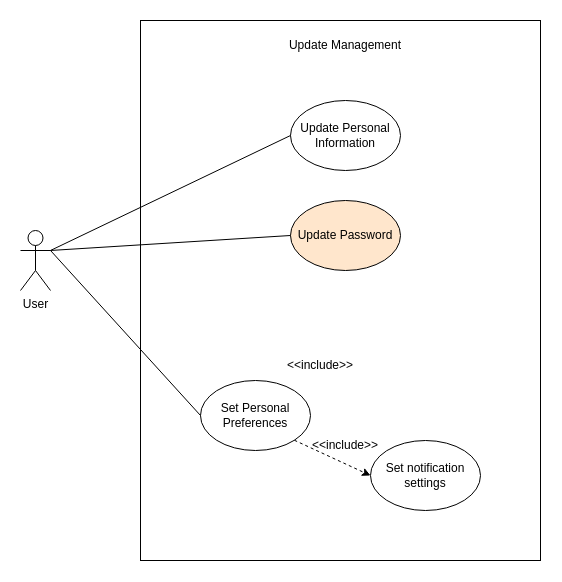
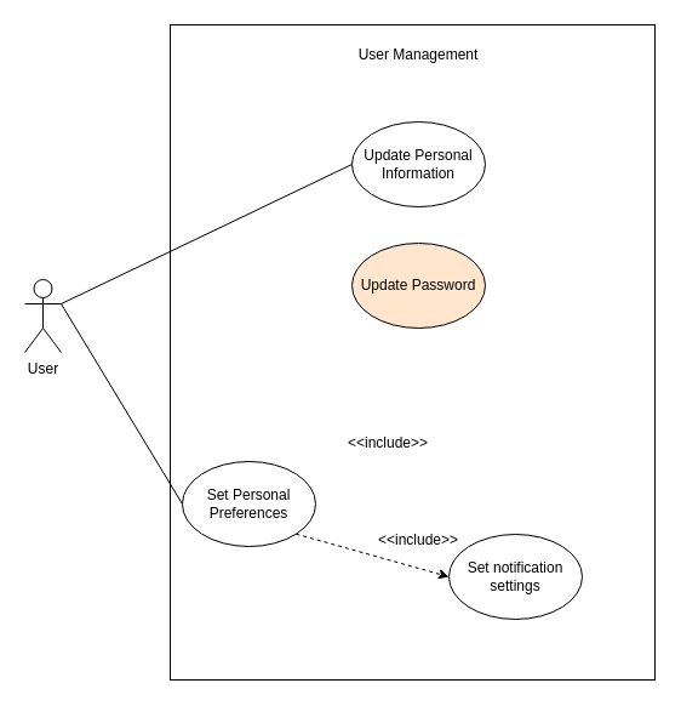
  <mxCell id="0" />
  <mxCell id="1" parent="0" />
  <mxCell id="2" value="" style="rounded=0;whiteSpace=wrap;html=1;" vertex="1" parent="1"><mxGeometry x="140" y="20" width="400" height="540" as="geometry" /></mxCell>
  <mxCell id="3" value="User" style="shape=umlActor;verticalLabelPosition=bottom;verticalAlign=top;html=1;outlineConnect=0;" vertex="1" parent="1"><mxGeometry x="20" y="230" width="30" height="60" as="geometry" /></mxCell>
  <mxCell id="4" value="Update Personal Information" style="ellipse;whiteSpace=wrap;html=1;" vertex="1" parent="1"><mxGeometry x="290" y="100" width="110" height="70" as="geometry" /></mxCell>
- <mxCell id="5" value="Set Personal Preferences" style="ellipse;whiteSpace=wrap;html=1;" vertex="1" parent="1"><mxGeometry x="200" y="380" width="110" height="70" as="geometry" /></mxCell>
+ <mxCell id="5" value="Set Personal Preferences" style="ellipse;whiteSpace=wrap;html=1;" vertex="1" parent="1"><mxGeometry x="150" y="380" width="110" height="70" as="geometry" /></mxCell>
  <mxCell id="6" value="Update Password" style="ellipse;whiteSpace=wrap;html=1;fillColor=#ffe6cc;" vertex="1" parent="1"><mxGeometry x="290" y="200" width="110" height="70" as="geometry" /></mxCell>
  <mxCell id="7" value="" style="endArrow=none;html=1;rounded=0;entryX=0;entryY=0.5;entryDx=0;entryDy=0;exitX=1;exitY=0.333;exitDx=0;exitDy=0;exitPerimeter=0;" edge="1" parent="1" source="3" target="4"><mxGeometry width="50" height="50" relative="1" as="geometry"><mxPoint x="50" y="180" as="sourcePoint" /><mxPoint x="340" y="280" as="targetPoint" /></mxGeometry></mxCell>
- <mxCell id="8" value="" style="endArrow=none;html=1;rounded=0;entryX=0;entryY=0.5;entryDx=0;entryDy=0;exitX=1;exitY=0.333;exitDx=0;exitDy=0;exitPerimeter=0;" edge="1" parent="1" source="3" target="6"><mxGeometry width="50" height="50" relative="1" as="geometry"><mxPoint x="50" y="180" as="sourcePoint" /><mxPoint x="210" y="145" as="targetPoint" /></mxGeometry></mxCell>
  <mxCell id="9" value="" style="endArrow=none;html=1;rounded=0;exitX=1;exitY=0.333;exitDx=0;exitDy=0;exitPerimeter=0;entryX=0;entryY=0.5;entryDx=0;entryDy=0;" edge="1" parent="1" source="3" target="5"><mxGeometry width="50" height="50" relative="1" as="geometry"><mxPoint x="290" y="440" as="sourcePoint" /><mxPoint x="340" y="390" as="targetPoint" /></mxGeometry></mxCell>
- <mxCell id="10" value="Update Management" style="text;html=1;align=center;verticalAlign=middle;whiteSpace=wrap;rounded=0;" vertex="1" parent="1"><mxGeometry x="260" y="30" width="170" height="30" as="geometry" /></mxCell>
+ <mxCell id="10" value="User Management" style="text;html=1;align=center;verticalAlign=middle;whiteSpace=wrap;rounded=0;" vertex="1" parent="1"><mxGeometry x="260" y="30" width="170" height="30" as="geometry" /></mxCell>
  <mxCell id="11" value="Set notification settings" style="ellipse;whiteSpace=wrap;html=1;" vertex="1" parent="1"><mxGeometry x="370" y="440" width="110" height="70" as="geometry" /></mxCell>
  <mxCell id="12" value="" style="endArrow=classic;html=1;rounded=0;exitX=1;exitY=1;exitDx=0;exitDy=0;entryX=0;entryY=0.5;entryDx=0;entryDy=0;dashed=1;" edge="1" parent="1" source="5" target="11"><mxGeometry width="50" height="50" relative="1" as="geometry"><mxPoint x="304" y="400" as="sourcePoint" /><mxPoint x="350" y="370" as="targetPoint" /></mxGeometry></mxCell>
  <mxCell id="13" value="&amp;lt;&amp;lt;include&amp;gt;&amp;gt;" style="text;html=1;align=center;verticalAlign=middle;whiteSpace=wrap;rounded=0;" vertex="1" parent="1"><mxGeometry x="290" y="350" width="60" height="30" as="geometry" /></mxCell>
  <mxCell id="14" value="&amp;lt;&amp;lt;include&amp;gt;&amp;gt;" style="text;html=1;align=center;verticalAlign=middle;whiteSpace=wrap;rounded=0;" vertex="1" parent="1"><mxGeometry x="315" y="430" width="60" height="30" as="geometry" /></mxCell>
